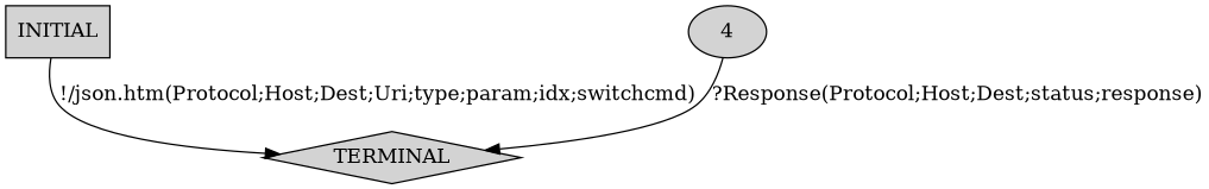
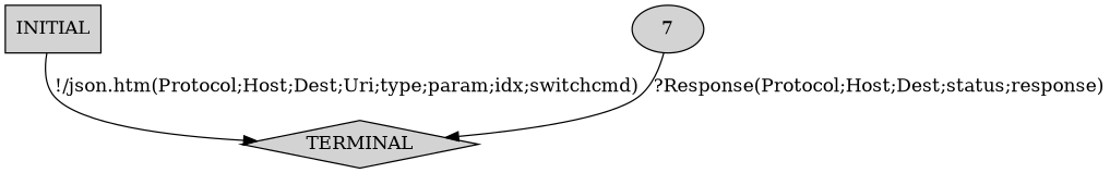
  digraph {
    node [fillcolor=lightgrey style=filled]
    n1 [label=TERMINAL shape=diamond]
    n2 [label=INITIAL shape=box]
-   n3 [label=4]
+   n3 [label=7]
    n2 -> n1 [label="!/json.htm(Protocol;Host;Dest;Uri;type;param;idx;switchcmd)"]
    n3 -> n1 [label="?Response(Protocol;Host;Dest;status;response)"]
  }
